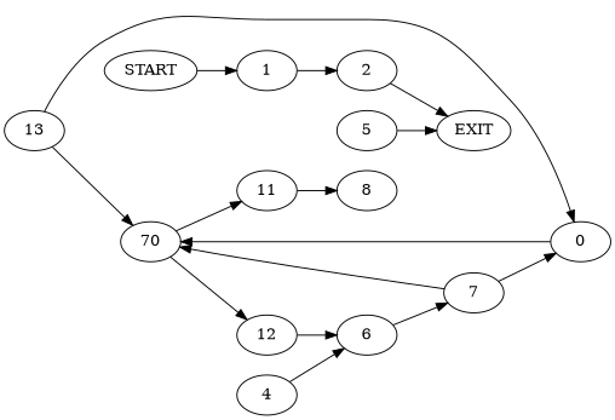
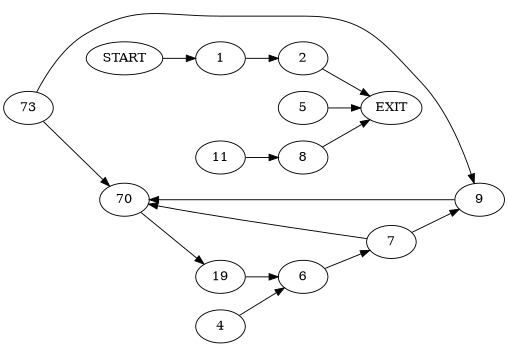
  digraph {
    rankdir=LR
    n1 [label=START]
    1
    2
    n4 [label=EXIT]
    4
    6
    5
    7
-   9 [label=0]
+   9
    n10 [label=70]
    8
    11
-   12
-   13
+   12 [label=19]
+   13 [label=73]
    n1 -> 1
    1 -> 2
    2 -> n4
    4 -> 6
    6 -> 7
    5 -> n4
    7 -> 9
    7 -> n10
    9 -> n10
-   n10 -> 11
    n10 -> 12
+   8 -> n4
    11 -> 8
    12 -> 6
    13 -> 9
    13 -> n10
  }
